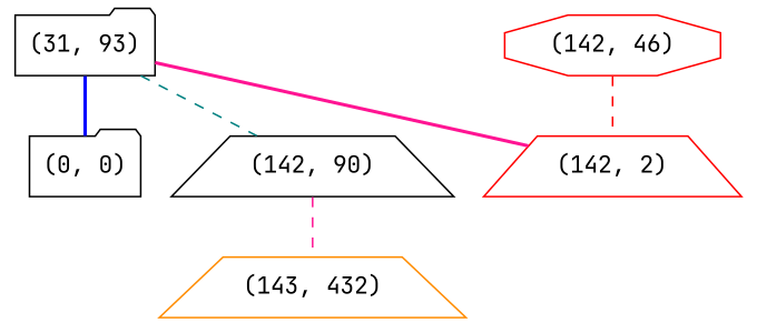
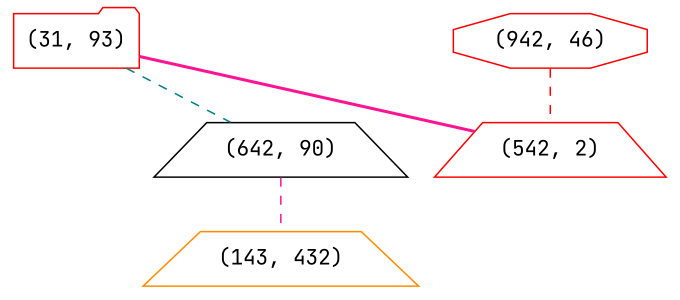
  graph {
    fontname="JetBrains Mono"
    node [color=red fontname="JetBrains Mono" shape=trapezium]
    edge [color=deeppink fontname="JetBrains Mono" style=dashed weight=1]
-   "(31, 93)" [color=black shape=folder]
-   "(0, 0)" [color=black shape=folder]
-   "(142, 90)" [color=black]
-   "(142, 2)"
+   "(31, 93)" [shape=folder]
+   "(142, 90)" [color=black label="(642, 90)"]
+   "(142, 2)" [label="(542, 2)"]
    n5 [color=darkorange label="(143, 432)"]
-   "(142, 46)" [shape=octagon]
-   "(31, 93)" -- "(0, 0)" [color=blue style=bold weight=4]
+   "(142, 46)" [shape=octagon label="(942, 46)"]
    "(31, 93)" -- "(142, 90)" [color=teal]
    "(31, 93)" -- "(142, 2)" [style=bold weight=2]
    "(142, 90)" -- n5
    "(142, 46)" -- "(142, 2)" [color=red]
  }
